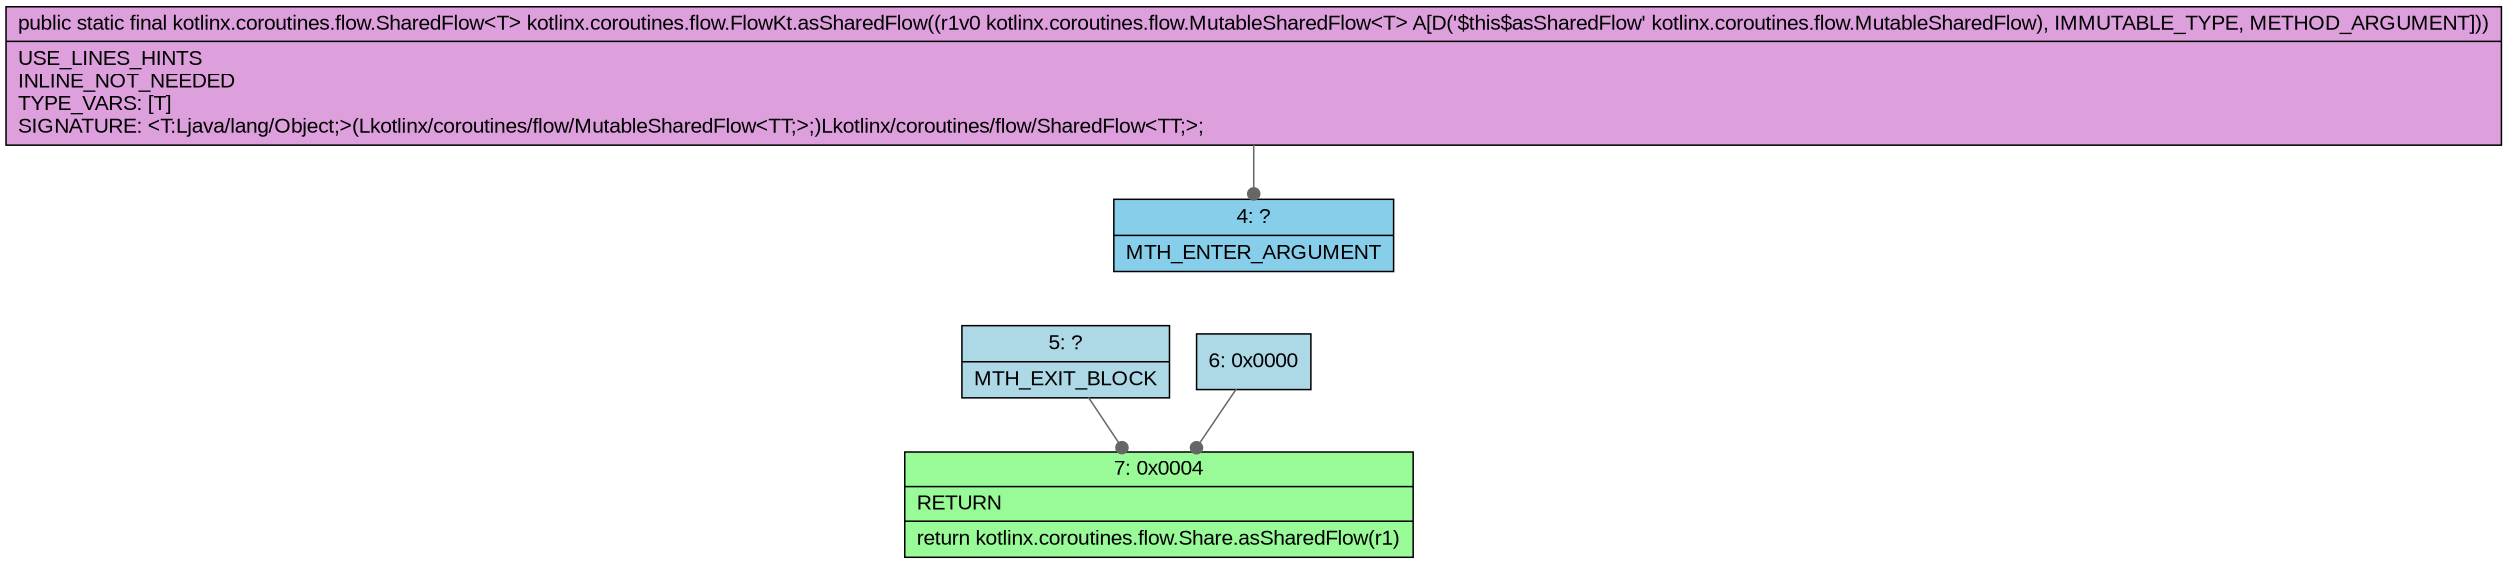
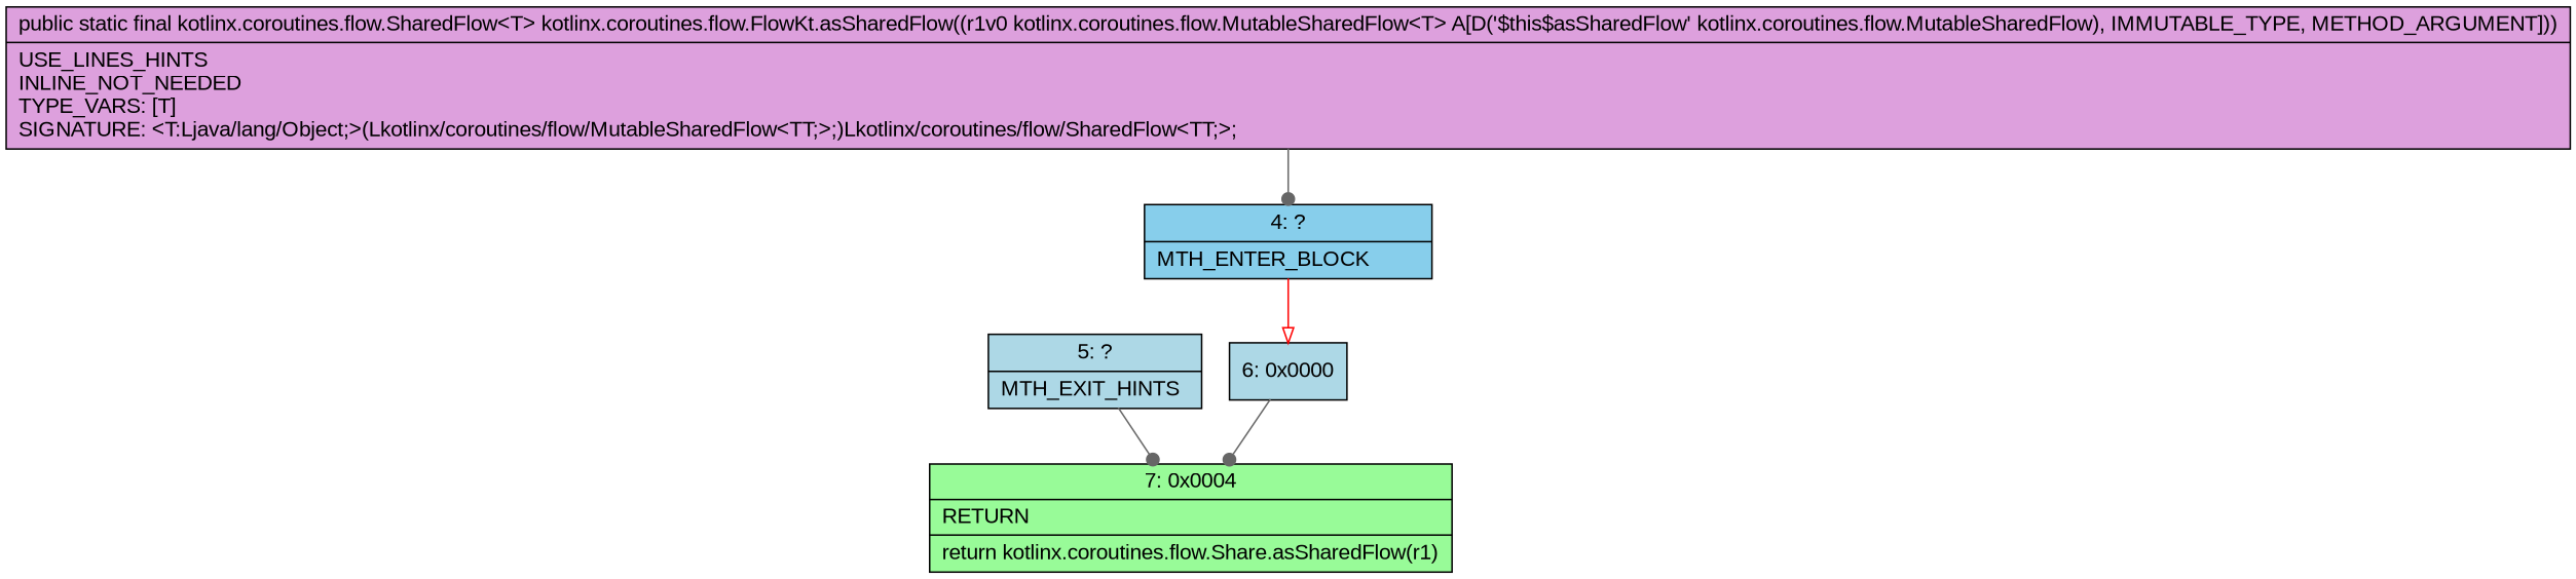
  digraph {
    fontname="Liberation Sans"
    node [fillcolor=lightblue fontname="Liberation Sans" shape=record style=filled]
    edge [arrowhead=dot color=gray40 fontname="Liberation Sans"]
-   n1 [fillcolor=skyblue label="{4\:\ ?|MTH_ENTER_ARGUMENT\l}"]
+   n1 [fillcolor=skyblue label="{4\:\ ?|MTH_ENTER_BLOCK\l}"]
    n2 [label="{6\:\ 0x0000}"]
    n3 [fillcolor=palegreen label="{7\:\ 0x0004|RETURN\l|return kotlinx.coroutines.flow.Share.asSharedFlow(r1)\l}"]
-   n4 [label="{5\:\ ?|MTH_EXIT_BLOCK\l}"]
+   n4 [label="{5\:\ ?|MTH_EXIT_HINTS\l}"]
    n5 [fillcolor=plum label="{public static final kotlinx.coroutines.flow.SharedFlow\<T\> kotlinx.coroutines.flow.FlowKt.asSharedFlow((r1v0 kotlinx.coroutines.flow.MutableSharedFlow\<T\> A[D('$this$asSharedFlow' kotlinx.coroutines.flow.MutableSharedFlow), IMMUTABLE_TYPE, METHOD_ARGUMENT]))  | USE_LINES_HINTS\lINLINE_NOT_NEEDED\lTYPE_VARS: [T]\lSIGNATURE: \<T:Ljava\/lang\/Object;\>(Lkotlinx\/coroutines\/flow\/MutableSharedFlow\<TT;\>;)Lkotlinx\/coroutines\/flow\/SharedFlow\<TT;\>;\l}"]
+   n1 -> n2 [arrowhead=onormal color=red]
    n2 -> n3
    n4 -> n3
    n5 -> n1
  }
